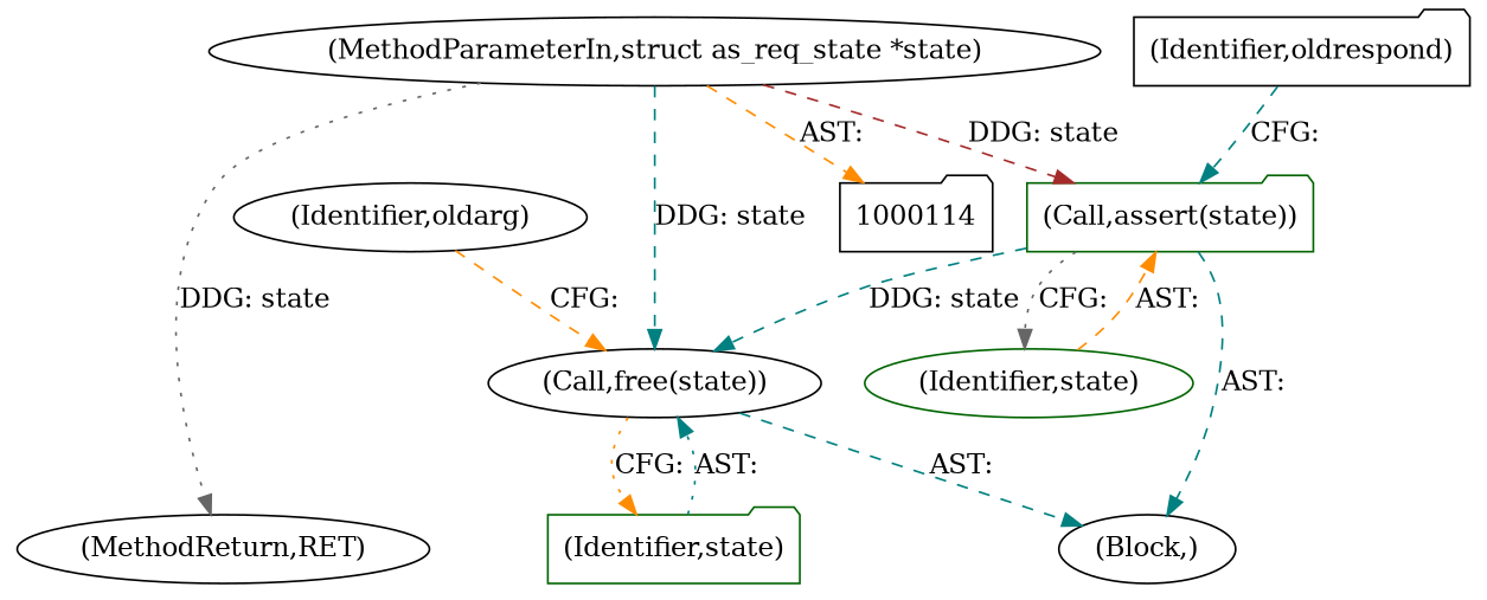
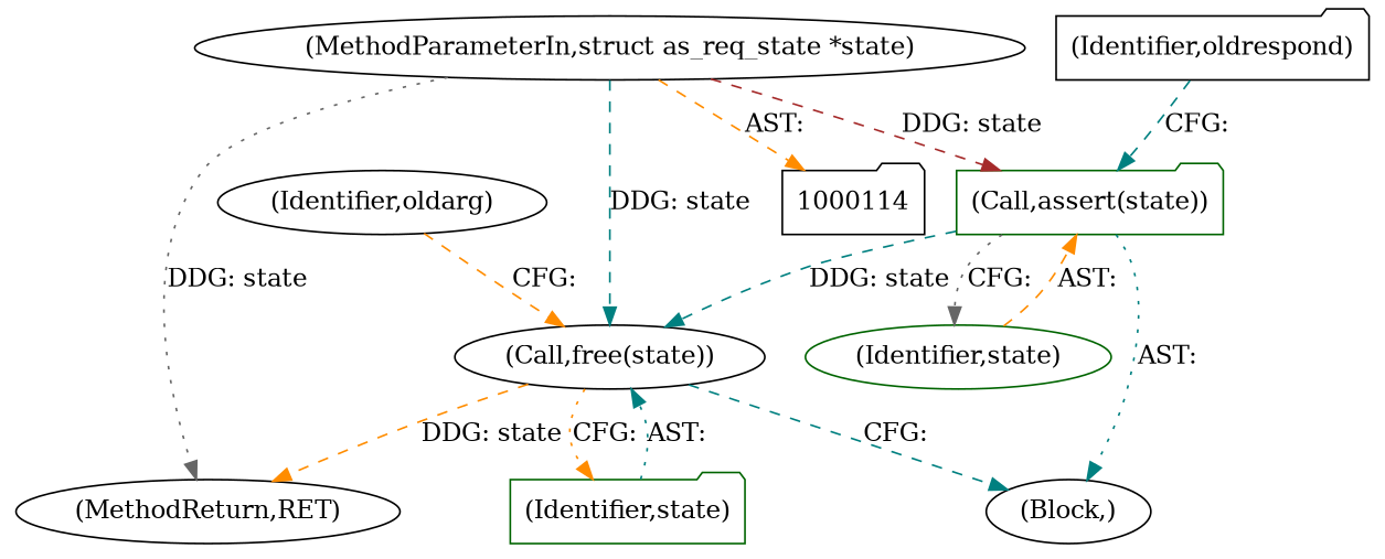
  digraph {
    node [color=black shape=ellipse]
    edge [color=teal style=dashed]
    n1 [label="(Call,free(state))"]
    n2 [label="(MethodReturn,RET)"]
    n3 [label="(Block,)"]
    n4 [color=darkgreen label="(Identifier,state)" shape=folder]
    n5 [color=darkgreen label="(Call,assert(state))" shape=folder]
    n6 [color=darkgreen label="(Identifier,state)"]
    n7 [label="(MethodParameterIn,struct as_req_state *state)"]
    1000114 [shape=folder]
    n9 [label="(Identifier,oldarg)"]
    n10 [label="(Identifier,oldrespond)" shape=folder]
-   n1 -> n3 [label="AST: "]
+   n1 -> n2 [color=darkorange label="DDG: state"]
+   n1 -> n3 [label="CFG: "]
    n1 -> n4 [color=darkorange label="CFG: " style=dotted]
    n4 -> n1 [label="AST: " style=dotted]
    n5 -> n1 [label="DDG: state"]
-   n5 -> n3 [label="AST: "]
+   n5 -> n3 [label="AST: " style=dotted]
    n5 -> n6 [color=gray40 label="CFG: " style=dotted]
    n6 -> n5 [color=darkorange label="AST: "]
    n7 -> n1 [label="DDG: state"]
    n7 -> n2 [color=gray40 label="DDG: state" style=dotted]
    n7 -> n5 [color=brown label="DDG: state"]
    n7 -> 1000114 [color=darkorange label="AST: "]
    n9 -> n1 [color=darkorange label="CFG: "]
    n10 -> n5 [label="CFG: "]
  }
